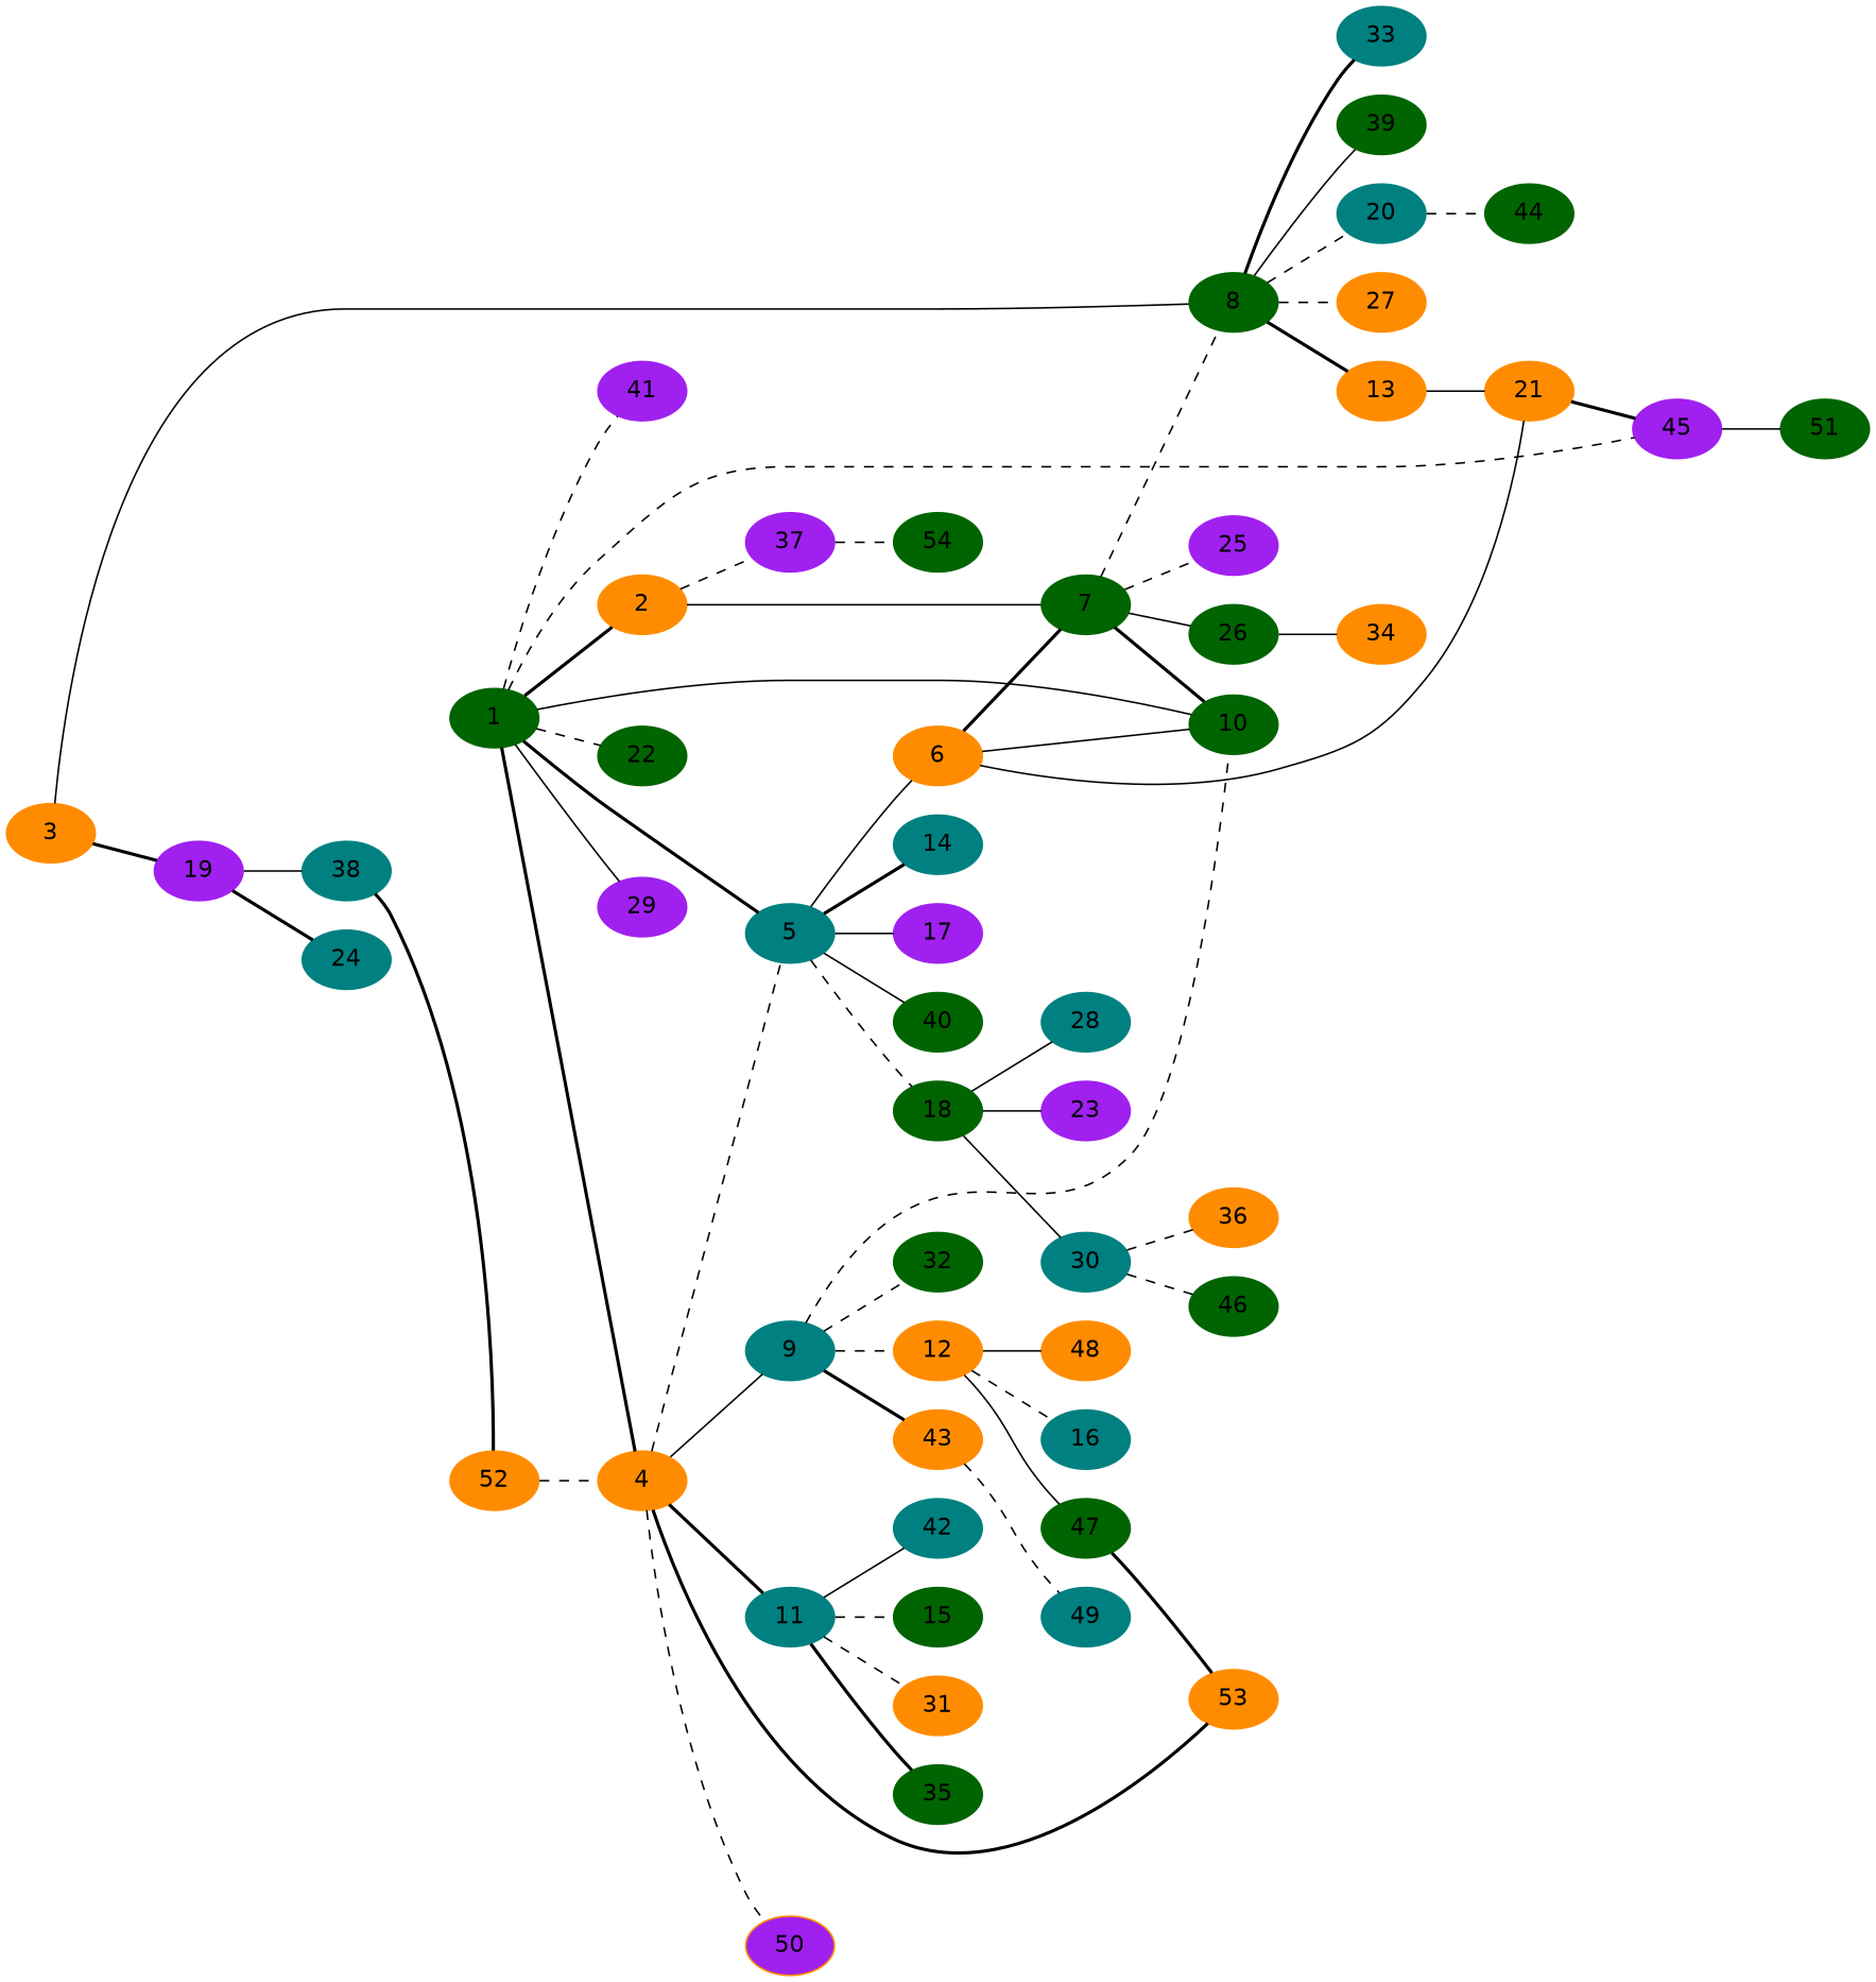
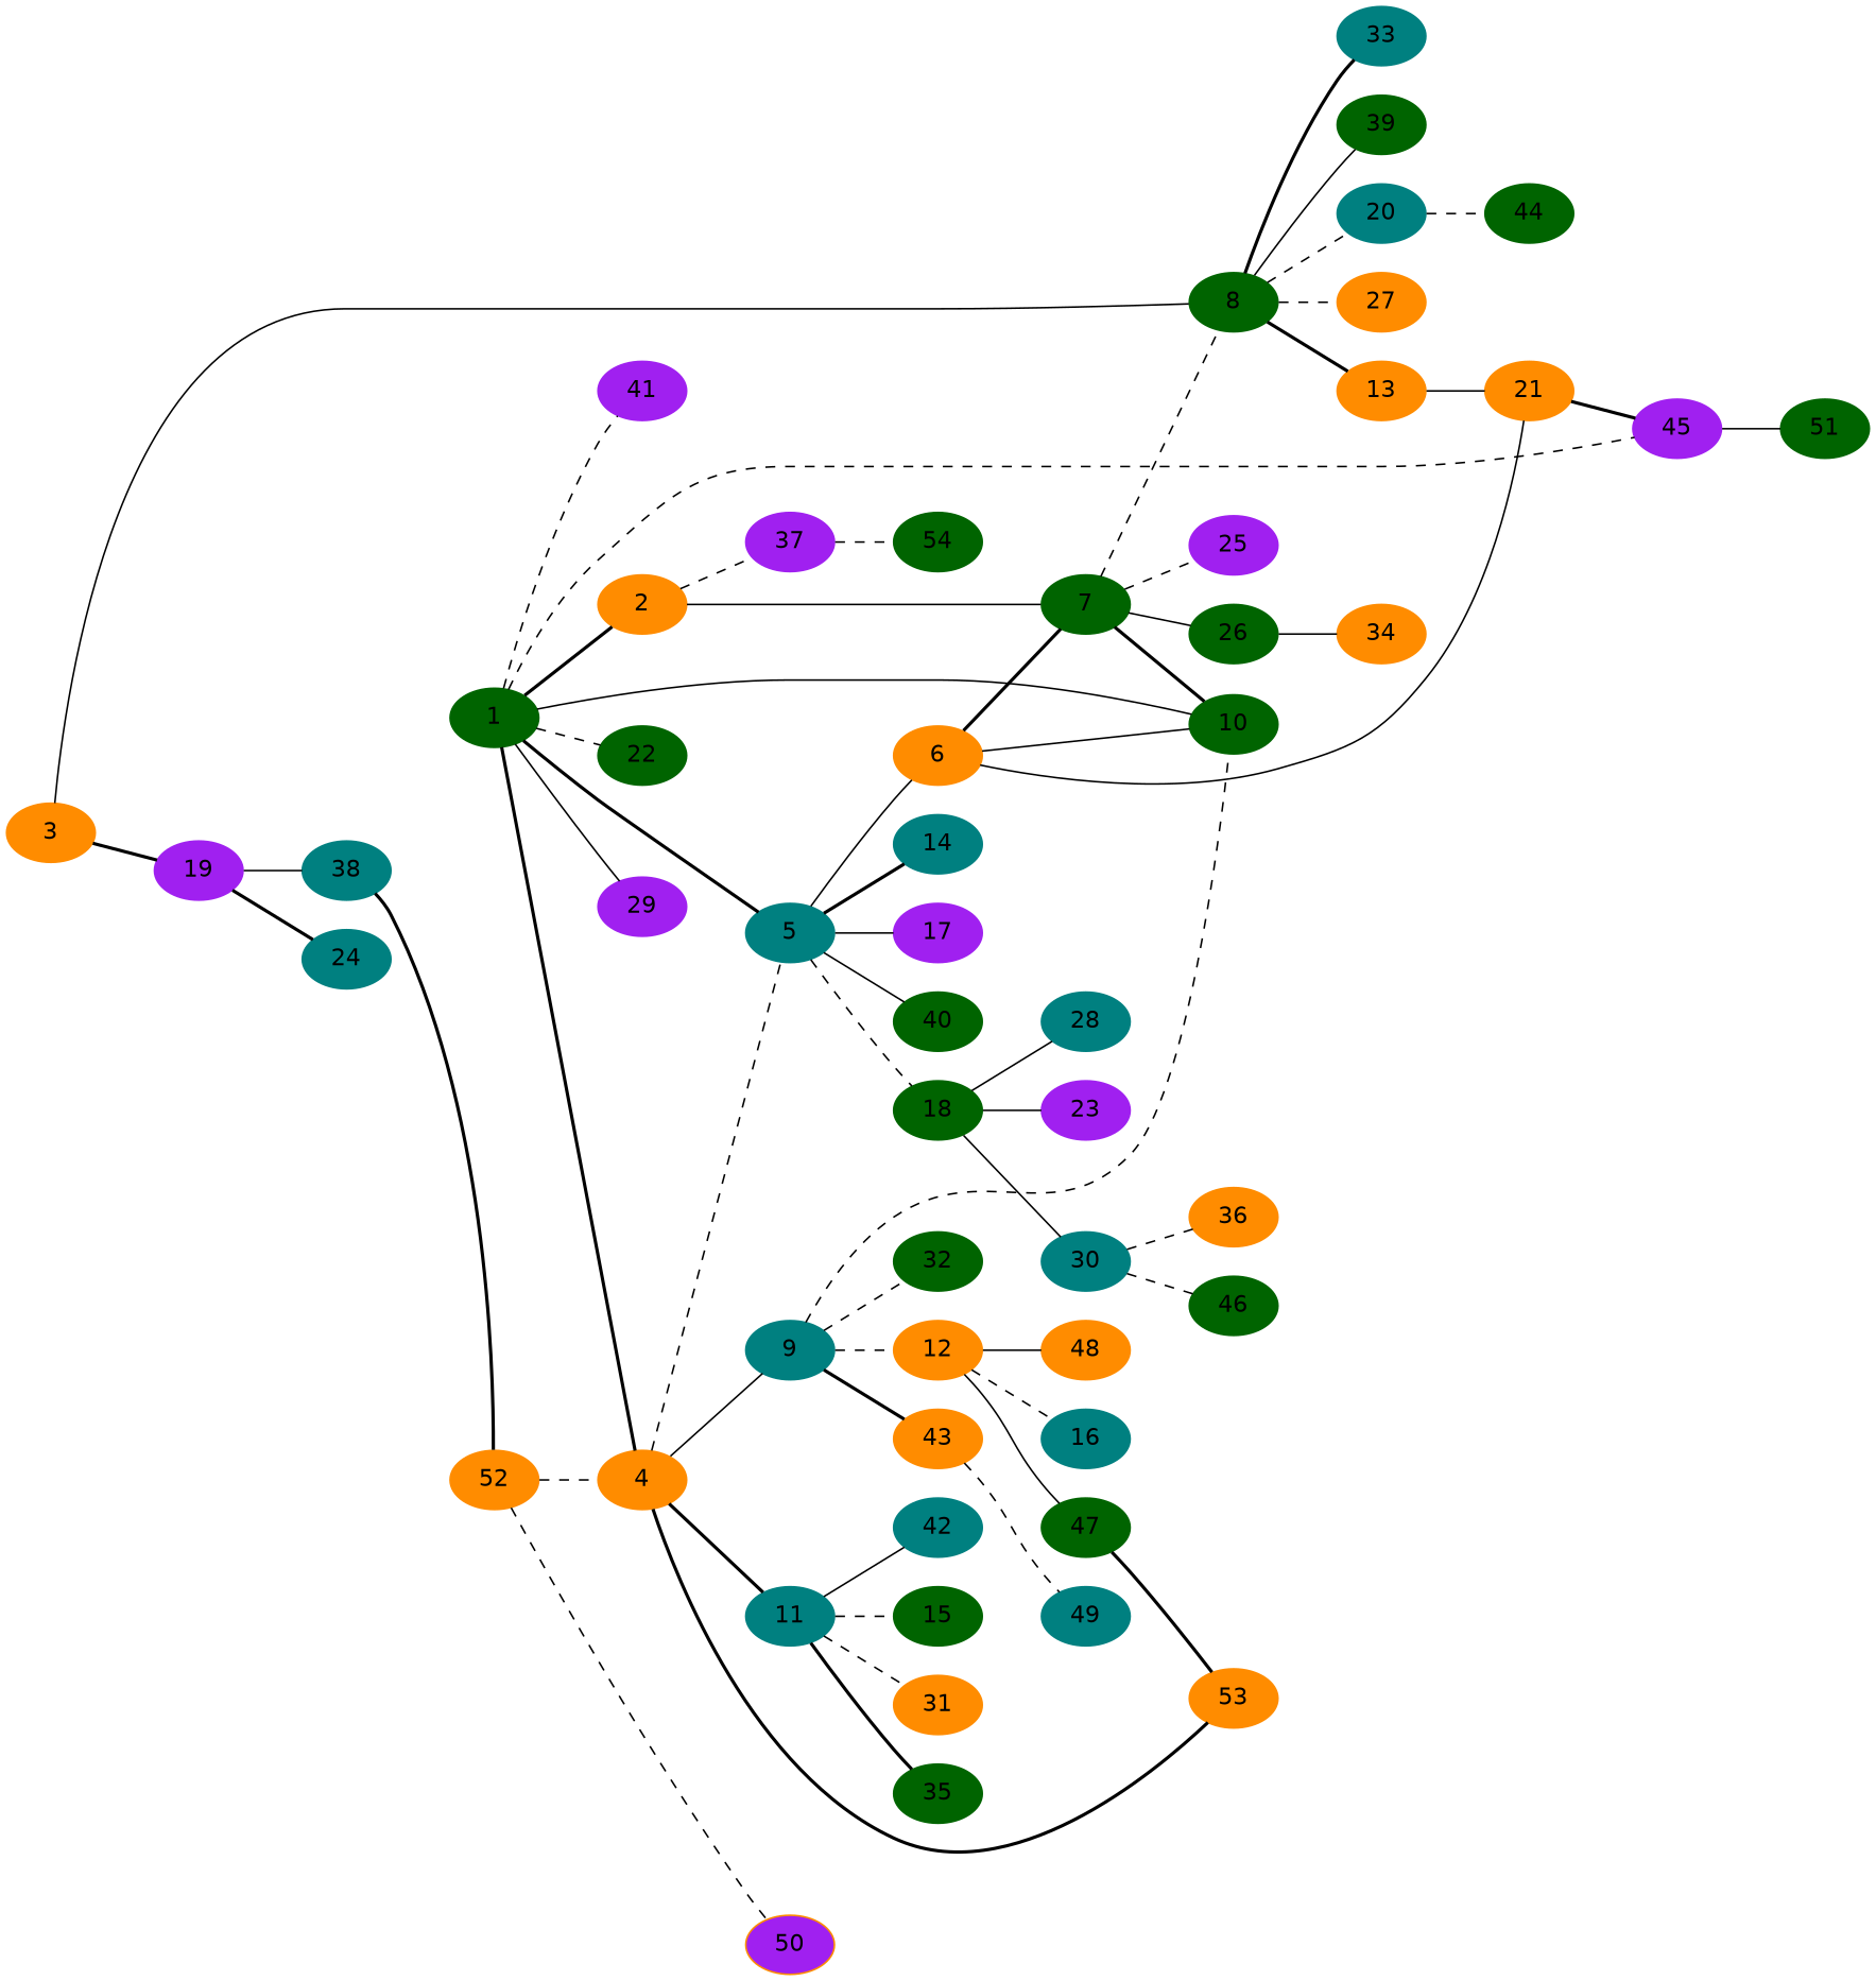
  graph {
    fontname="DejaVu Sans"
    rankdir=LR
    node [color=darkgreen fontname="DejaVu Sans" style=filled]
    edge [fontname="DejaVu Sans" style=dashed]
    2 [color=darkorange]
    1
    4 [color=darkorange]
    5 [color=teal]
    10
    22
    29 [color=purple]
    41 [color=purple]
    45 [color=purple]
    7
    37 [color=purple]
    9 [color=teal]
    11 [color=teal]
    50 [color=darkorange fillcolor=purple]
    53 [color=darkorange]
    6 [color=darkorange]
    14 [color=teal]
    17 [color=purple]
    18
    40
    51
    8
    25 [color=purple]
    26
    54
    3 [color=darkorange]
    19 [color=purple]
    13 [color=darkorange]
    20 [color=teal]
    27 [color=darkorange]
    33 [color=teal]
    39
    24 [color=teal]
    38 [color=teal]
    12 [color=darkorange]
    32
    43 [color=darkorange]
    15
    31 [color=darkorange]
    35
    42 [color=teal]
    21 [color=darkorange]
    23 [color=purple]
    28 [color=teal]
    30 [color=teal]
    34 [color=darkorange]
    44
    16 [color=teal]
    47
    48 [color=darkorange]
    49 [color=teal]
    36 [color=darkorange]
    46
    52 [color=darkorange]
    2 -- 7 [style=solid]
    2 -- 37
    1 -- 2 [style=bold]
    1 -- 4 [style=bold]
    1 -- 5 [style=bold]
    1 -- 10 [style=solid]
    1 -- 22
    1 -- 29 [style=solid]
    1 -- 41
    1 -- 45
    4 -- 5
    4 -- 9 [style=solid]
    4 -- 11 [style=bold]
-   4 -- 50
+   52 -- 50
    4 -- 53 [style=bold]
    5 -- 6 [style=solid]
    5 -- 14 [style=bold]
    5 -- 17 [style=solid]
    5 -- 18
    5 -- 40 [style=solid]
    45 -- 51 [style=solid]
    7 -- 10 [style=bold]
    7 -- 8
    7 -- 25
    7 -- 26 [style=solid]
    37 -- 54
    9 -- 10
    9 -- 12
    9 -- 32
    9 -- 43 [style=bold]
    11 -- 15
    11 -- 31
    11 -- 35 [style=bold]
    11 -- 42 [style=solid]
    6 -- 10 [style=solid]
    6 -- 7 [style=bold]
    6 -- 21 [style=solid]
    18 -- 23 [style=solid]
    18 -- 28 [style=solid]
    18 -- 30 [style=solid]
    8 -- 13 [style=bold]
    8 -- 20
    8 -- 27
    8 -- 33 [style=bold]
    8 -- 39 [style=solid]
    26 -- 34 [style=solid]
    3 -- 8 [style=solid]
    3 -- 19 [style=bold]
    19 -- 24 [style=bold]
    19 -- 38 [style=solid]
    13 -- 21 [style=solid]
    20 -- 44
    38 -- 52 [style=bold]
    12 -- 16
    12 -- 47 [style=solid]
    12 -- 48 [style=solid]
    43 -- 49
    21 -- 45 [style=bold]
    30 -- 36
    30 -- 46
    47 -- 53 [style=bold]
    52 -- 4
  }
